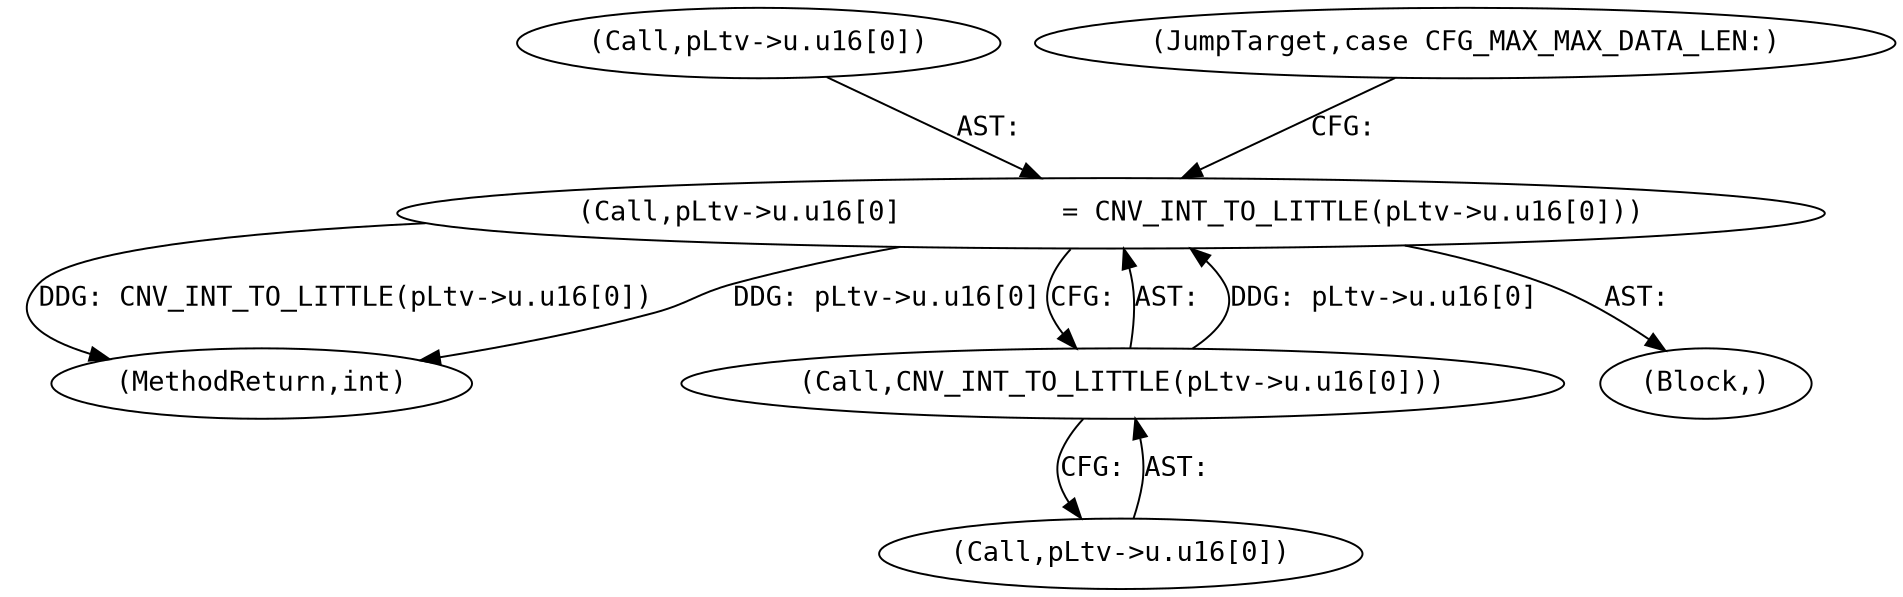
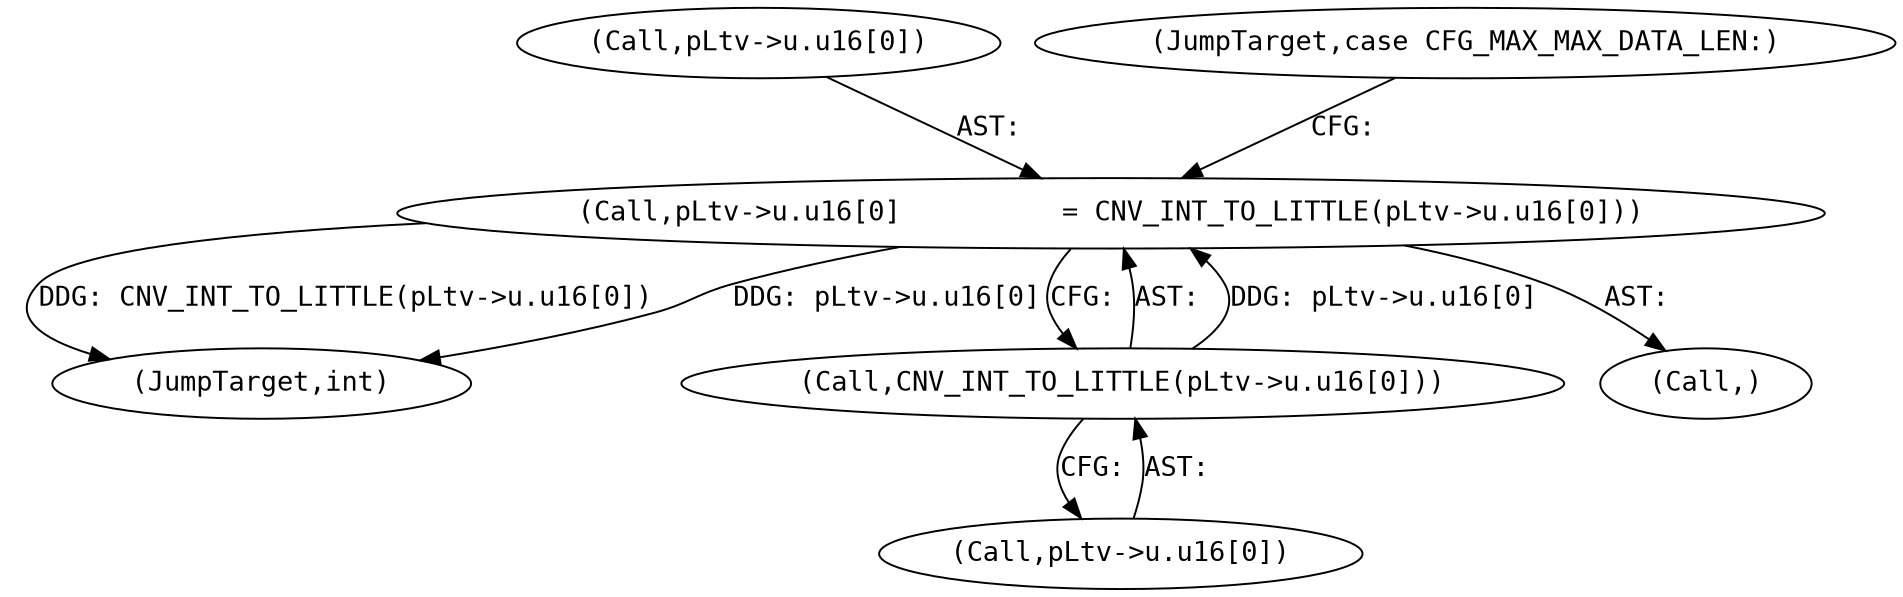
  digraph {
    fontname="DejaVu Sans Mono"
    node [fontname="DejaVu Sans Mono"]
    edge [fontname="DejaVu Sans Mono"]
    n1 [label="(Call,pLtv->u.u16[0]          = CNV_INT_TO_LITTLE(pLtv->u.u16[0]))"]
    n2 [label="(Call,CNV_INT_TO_LITTLE(pLtv->u.u16[0]))"]
-   n3 [label="(MethodReturn,int)"]
-   n4 [label="(Block,)"]
+   n3 [label="(JumpTarget,int)"]
+   n4 [label="(Call,)"]
    n5 [label="(Call,pLtv->u.u16[0])"]
    n6 [label="(Call,pLtv->u.u16[0])"]
    n7 [label="(JumpTarget,case CFG_MAX_MAX_DATA_LEN:)"]
    n1 -> n2 [label="CFG: "]
    n1 -> n3 [label="DDG: CNV_INT_TO_LITTLE(pLtv->u.u16[0])"]
    n1 -> n3 [label="DDG: pLtv->u.u16[0]"]
    n1 -> n4 [label="AST: "]
    n2 -> n1 [label="AST: "]
    n2 -> n1 [label="DDG: pLtv->u.u16[0]"]
    n2 -> n5 [label="CFG: "]
    n5 -> n2 [label="AST: "]
    n6 -> n1 [label="AST: "]
    n7 -> n1 [label="CFG: "]
  }
